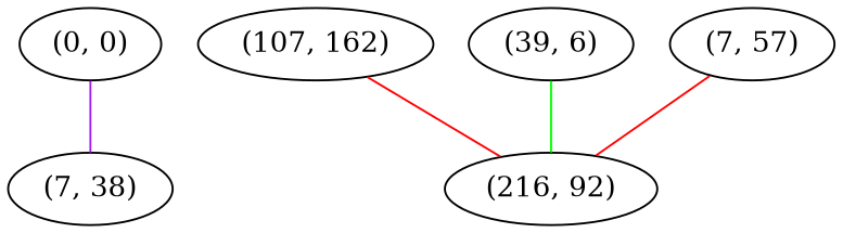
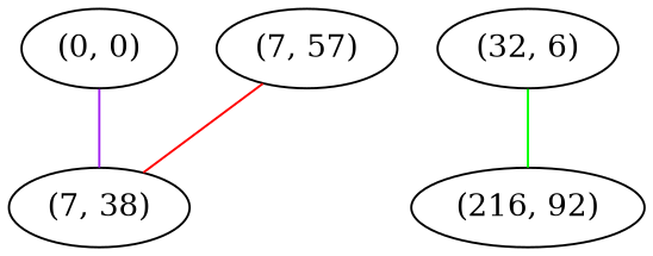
  graph {
    edge [color=red weight=1]
    "(0, 0)"
    "(7, 38)"
    n3 [label="(216, 92)"]
-   "(107, 162)"
-   "(39, 6)"
+   "(39, 6)" [label="(32, 6)"]
    "(7, 57)"
    "(0, 0)" -- "(7, 38)" [color=purple weight=4]
-   "(107, 162)" -- n3
    "(39, 6)" -- n3 [color=green weight=2]
-   "(7, 57)" -- n3
+   "(7, 57)" -- "(7, 38)"
  }
